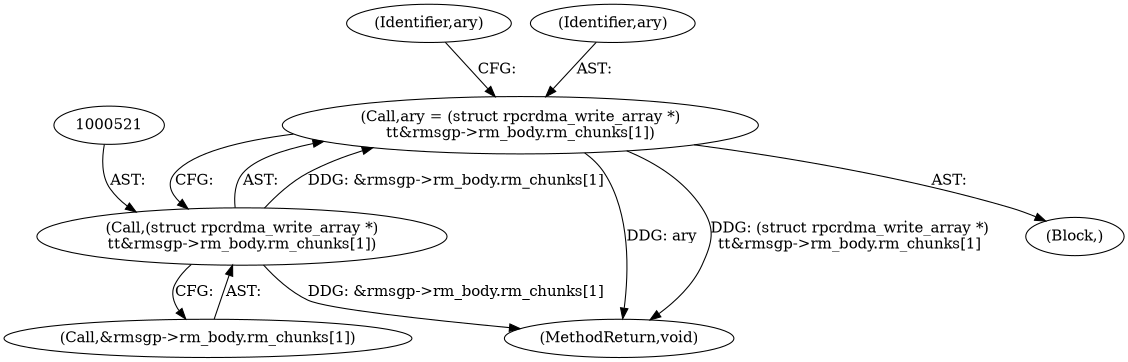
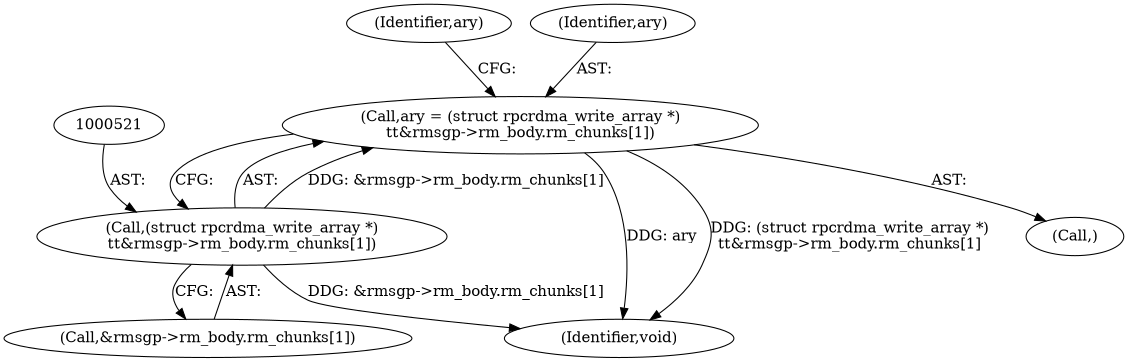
  digraph {
    n1 [label="(Call,ary = (struct rpcrdma_write_array *)\n\t\t&rmsgp->rm_body.rm_chunks[1])"]
    n2 [label="(Call,(struct rpcrdma_write_array *)\n\t\t&rmsgp->rm_body.rm_chunks[1])"]
-   n3 [label="(MethodReturn,void)"]
-   n4 [label="(Block,)"]
+   n3 [label="(Identifier,void)"]
+   n4 [label="(Call,)"]
    n5 [label="(Call,&rmsgp->rm_body.rm_chunks[1])"]
    n6 [label="(Identifier,ary)"]
    n7 [label="(Identifier,ary)"]
    n8 [label=1000521]
    n1 -> n2 [label="CFG: "]
    n1 -> n3 [label="DDG: ary"]
    n1 -> n3 [label="DDG: (struct rpcrdma_write_array *)\n\t\t&rmsgp->rm_body.rm_chunks[1]"]
    n1 -> n4 [label="AST: "]
    n2 -> n1 [label="AST: "]
    n2 -> n1 [label="DDG: &rmsgp->rm_body.rm_chunks[1]"]
    n2 -> n3 [label="DDG: &rmsgp->rm_body.rm_chunks[1]"]
    n2 -> n5 [label="CFG: "]
    n5 -> n2 [label="AST: "]
    n6 -> n1 [label="CFG: "]
    n7 -> n1 [label="AST: "]
    n8 -> n2 [label="AST: "]
  }
